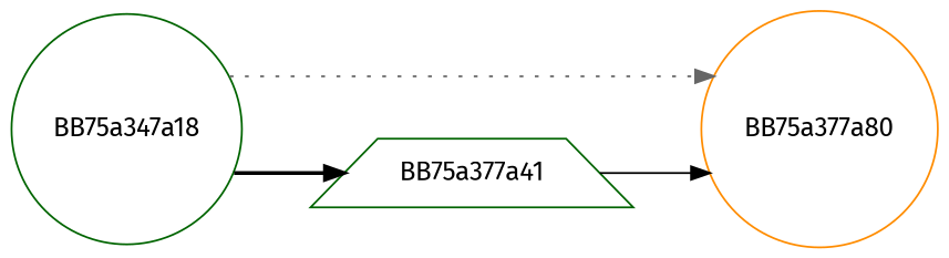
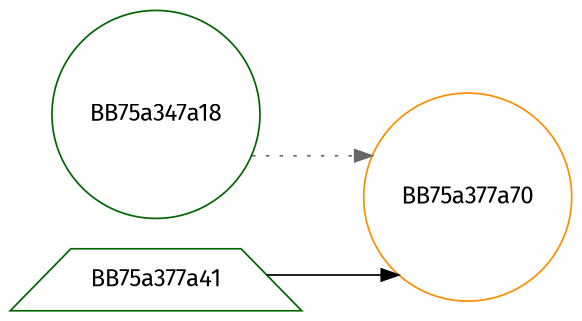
  digraph {
    fontname="Fira Sans"
    rankdir=LR
    splines=ortho
    node [color=darkgreen fontname="Fira Sans" shape=circle]
    edge [color=black fontname="Fira Sans"]
    n1 [label=BB75a347a18]
-   BB75a377a70 [color=darkorange label=BB75a377a80]
+   BB75a377a70 [color=darkorange]
    BB75a377a41 [shape=trapezium]
    n1 -> BB75a377a70 [color=gray40 style=dotted]
-   n1 -> BB75a377a41 [style=bold]
    BB75a377a41 -> BB75a377a70 [style=solid]
  }
